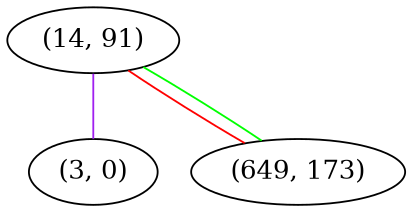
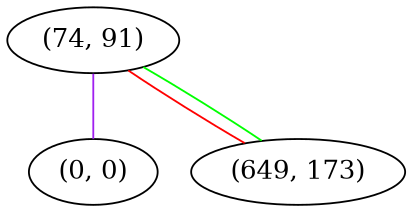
  graph {
-   "(14, 91)"
-   "(0, 0)" [label="(3, 0)"]
+   "(14, 91)" [label="(74, 91)"]
+   "(0, 0)"
    n3 [label="(649, 173)"]
    "(14, 91)" -- "(0, 0)" [color=purple weight=4]
    "(14, 91)" -- n3 [color=red weight=1]
    "(14, 91)" -- n3 [color=green weight=2]
  }
